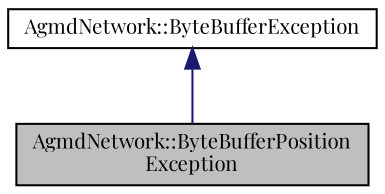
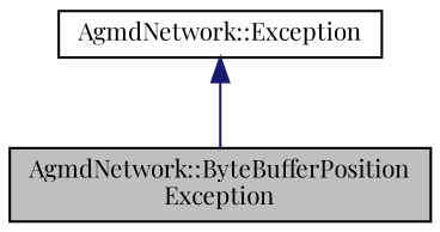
  digraph {
    fontname="Playfair Display"
    node [color=black fontname="Playfair Display" fontsize=10 shape=record style=filled]
    n1 [fillcolor=grey75 fontcolor=black height=0.2 label="AgmdNetwork::ByteBufferPosition\lException" width=0.4]
-   n2 [fillcolor=white height=0.2 label="AgmdNetwork::ByteBufferException" width=0.4]
+   n2 [fillcolor=white height=0.2 label="AgmdNetwork::Exception" width=0.4]
    n2 -> n1 [color=midnightblue dir=back fontname="Playfair Display" fontsize=10 labelfontname=Helvetica labelfontsize=10 style=solid]
  }
